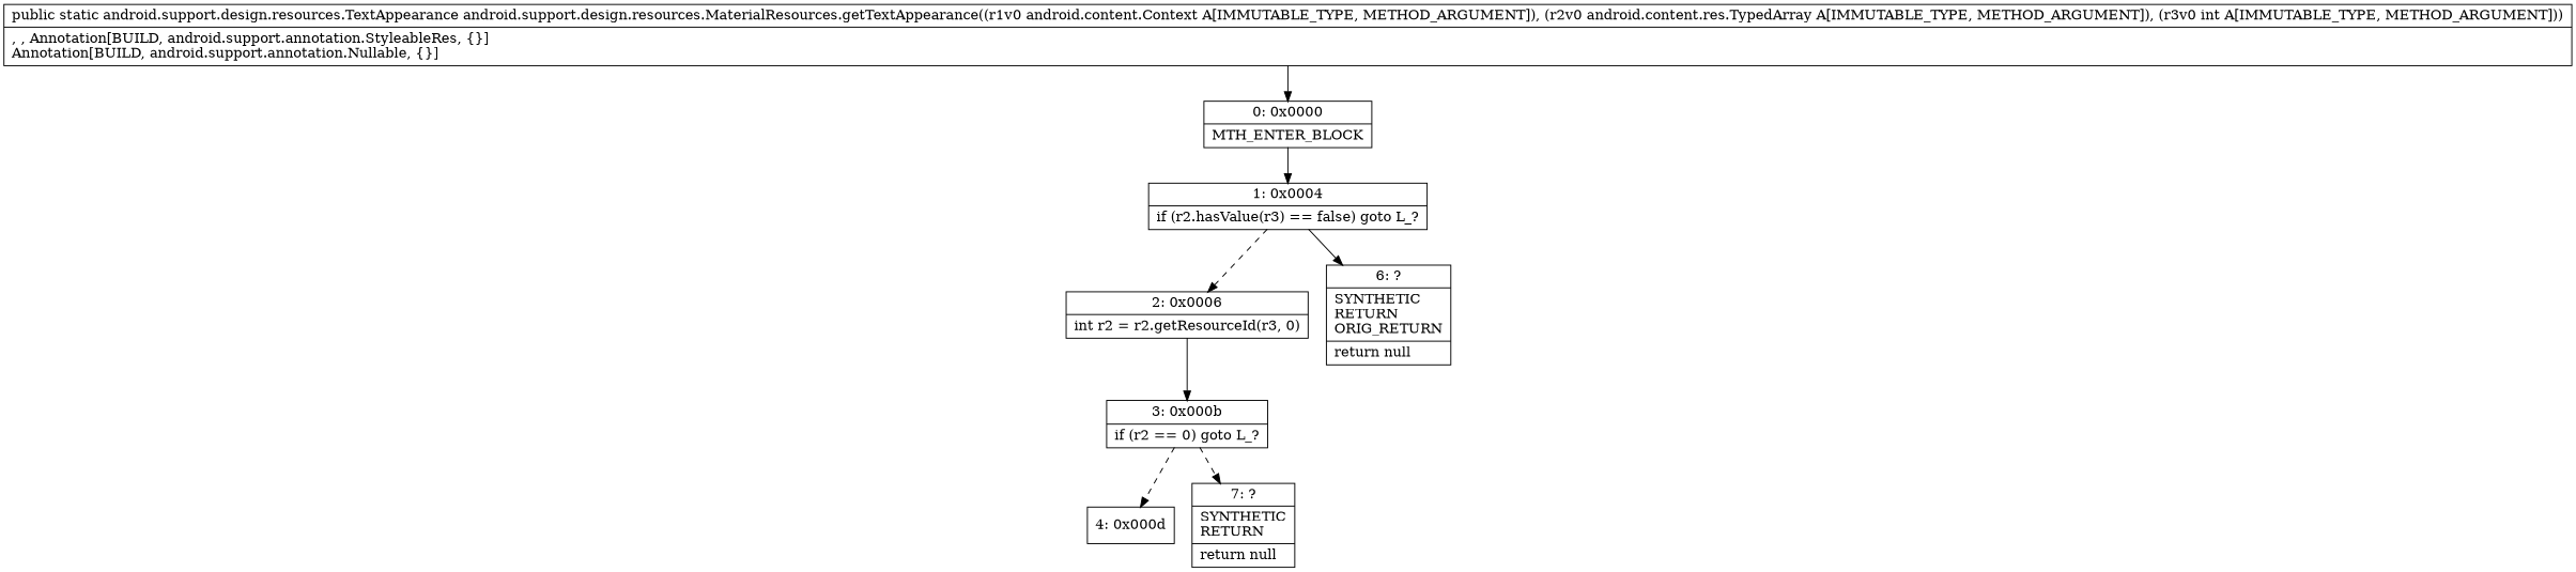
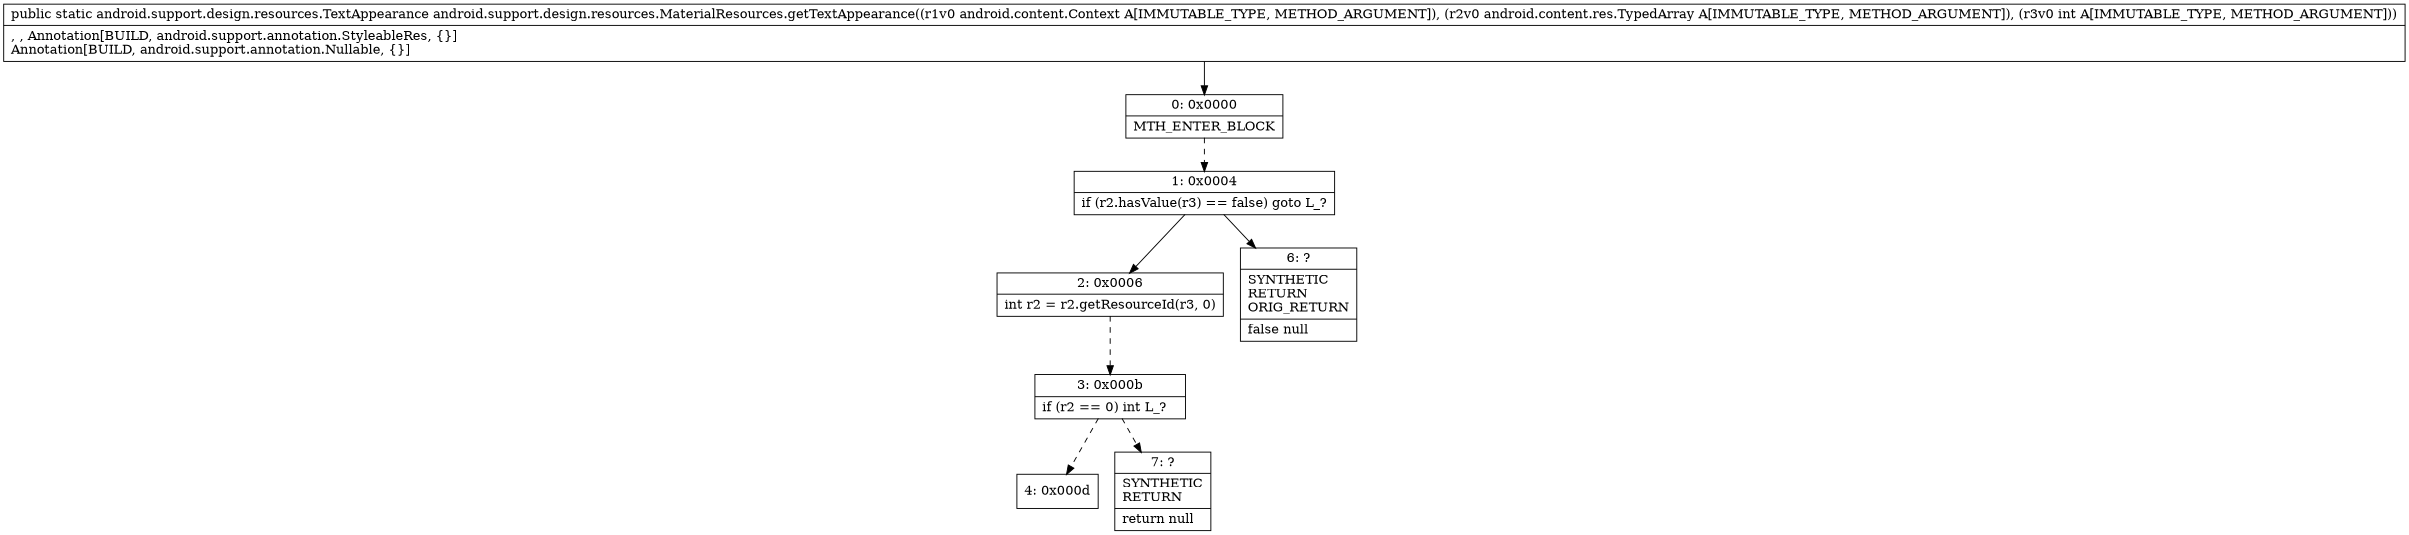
  digraph {
    node [shape=record]
    n1 [label="{0\:\ 0x0000|MTH_ENTER_BLOCK\l}"]
    n2 [label="{1\:\ 0x0004|if (r2.hasValue(r3) == false) goto L_?\l}"]
    n3 [label="{2\:\ 0x0006|int r2 = r2.getResourceId(r3, 0)\l}"]
-   n4 [label="{6\:\ ?|SYNTHETIC\lRETURN\lORIG_RETURN\l|return null\l}"]
-   n5 [label="{3\:\ 0x000b|if (r2 == 0) goto L_?\l}"]
+   n4 [label="{6\:\ ?|SYNTHETIC\lRETURN\lORIG_RETURN\l|false null\l}"]
+   n5 [label="{3\:\ 0x000b|if (r2 == 0) int L_?\l}"]
    n6 [label="{4\:\ 0x000d}"]
    n7 [label="{7\:\ ?|SYNTHETIC\lRETURN\l|return null\l}"]
    n8 [label="{public static android.support.design.resources.TextAppearance android.support.design.resources.MaterialResources.getTextAppearance((r1v0 android.content.Context A[IMMUTABLE_TYPE, METHOD_ARGUMENT]), (r2v0 android.content.res.TypedArray A[IMMUTABLE_TYPE, METHOD_ARGUMENT]), (r3v0 int A[IMMUTABLE_TYPE, METHOD_ARGUMENT]))  | , , Annotation[BUILD, android.support.annotation.StyleableRes, \{\}]\lAnnotation[BUILD, android.support.annotation.Nullable, \{\}]\l}"]
-   n1 -> n2
-   n2 -> n3 [style=dashed]
+   n1 -> n2 [style=dashed]
+   n2 -> n3 [style=solid]
    n2 -> n4
-   n3 -> n5
+   n3 -> n5 [style=dashed]
    n5 -> n6 [style=dashed]
    n5 -> n7 [style=dashed]
    n8 -> n1
  }
